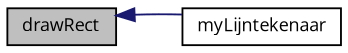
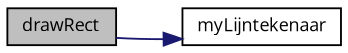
  digraph {
    rankdir=LR
    fontname="Open Sans"
    node [color=black fontname="Open Sans" fontsize=10 shape=record style=filled]
    n1 [fillcolor=grey75 fontcolor=black height=0.2 label=drawRect width=0.4]
    n2 [fillcolor=white height=0.2 label=myLijntekenaar width=0.4]
-   n2 -> n1 [color=midnightblue fontname="Open Sans" fontsize=10 labelfontname=Helvetica labelfontsize=10 style=solid]
+   n1 -> n2 [color=midnightblue fontname="Open Sans" fontsize=10 labelfontname=Helvetica labelfontsize=10 style=solid]
  }
